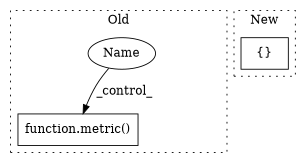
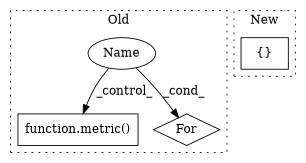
  digraph {
    node [shape=box]
    n1 [a=75 l="7,1" label="function.metric()" s="1845,1866"]
+   n2 [a=107 l="4,18" label=For s="1769,1807" shape=diamond]
    n3 [a=87 l=6 label=Name s=1776 shape=ellipse]
    n4 [a=59 l="2,1" label="{}" s="1462,1462"]
    subgraph cluster_1 {
      label=Old
      style=dotted
      n1
+     n2
      n3
    }
    subgraph cluster_2 {
      label=New
      style=dotted
      n4
    }
    n3 -> n1 [label=_control_]
+   n3 -> n2 [label=_cond_]
  }
